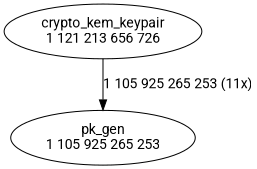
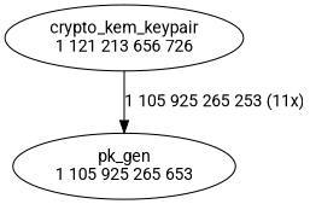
  digraph {
    fontname=Roboto
    node [fontname=Roboto]
-   n1 [label="pk_gen\n1 105 925 265 253"]
+   n1 [label="pk_gen\n1 105 925 265 653"]
    n2 [label="crypto_kem_keypair\n1 121 213 656 726"]
    n2 -> n1 [label="1 105 925 265 253 (11x)" weight=3 fontname=Roboto]
  }
